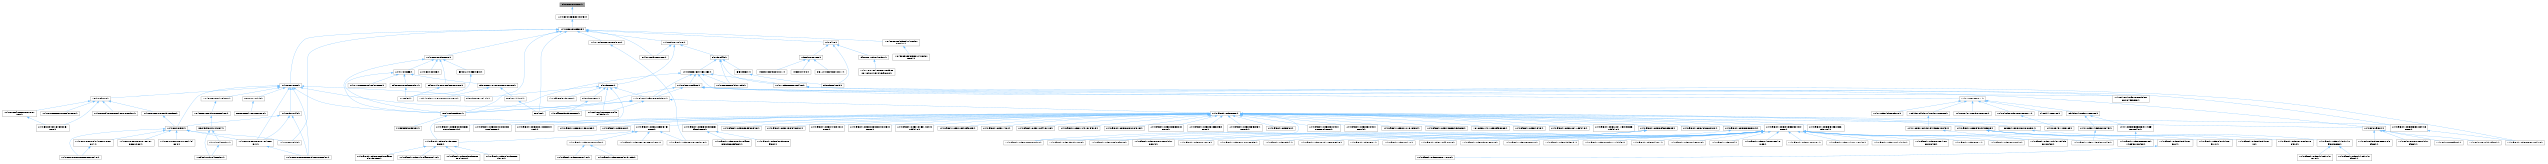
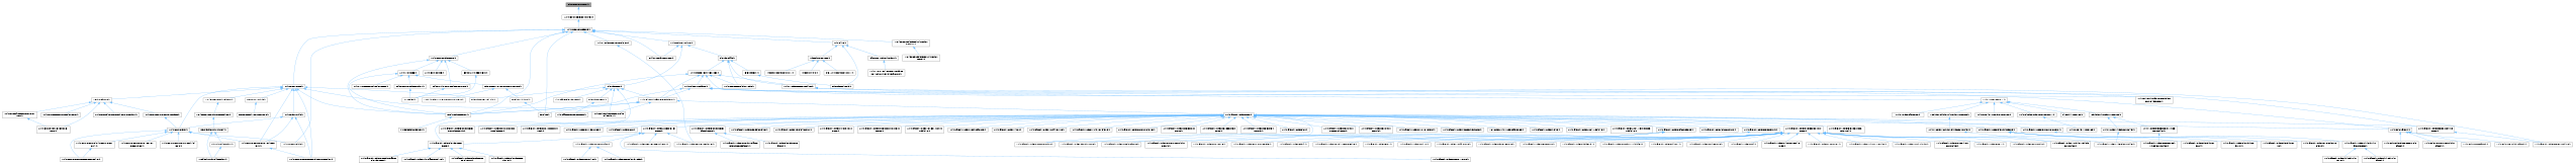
  digraph {
    node [color=grey40 fillcolor=white fontname=Helvetica fontsize=10 shape=box style=filled]
    edge [color=steelblue1 dir=back fontname=Helvetica fontsize=10 labelfontname=Helvetica labelfontsize=10 style=solid]
    n1 [color=gray40 fillcolor=grey60 fontcolor=black height=0.2 label="ChangeTransactor.h" width=0.4]
    n2 [height=0.2 label="IAnimationDataController.h" width=0.4]
    n3 [height=0.2 label="AnimSequenceBase.h" width=0.4]
    n4 [height=0.2 label="AnimCompositeBase.h" width=0.4]
    n5 [height=0.2 label="Engine.h" width=0.4]
    n6 [height=0.2 label="EngineSharedPCH.h" width=0.4]
    n7 [height=0.2 label="AnimNode_SequencePlayer.h" width=0.4]
    n8 [height=0.2 label="AnimSequence.h" width=0.4]
    n9 [height=0.2 label="AnimStreamable.h" width=0.4]
    n10 [height=0.2 label="AnimationRuntime.h" width=0.4]
    n11 [height=0.2 label="BuiltInAttributeTypes.h" width=0.4]
    n12 [height=0.2 label="ITimeline.h" width=0.4]
    n13 [height=0.2 label="MovieSceneSkeletalAnimation\lSection.h" width=0.4]
    n14 [height=0.2 label="AnimComposite.h" width=0.4]
    n15 [height=0.2 label="AnimMontage.h" width=0.4]
    n16 [height=0.2 label="EditorAnimCompositeSegment.h" width=0.4]
    n17 [height=0.2 label="EditorAnimSegment.h" width=0.4]
    n18 [height=0.2 label="UnrealEdSharedPCH.h" width=0.4]
    n19 [height=0.2 label="AnimGraphNode_SequencePlayer.h" width=0.4]
    n20 [height=0.2 label="AnimBlueprintPostCompile\lValidation.h" width=0.4]
    n21 [height=0.2 label="AnimCompress.h" width=0.4]
    n22 [height=0.2 label="AnimCompress_RemoveLinear\lKeys.h" width=0.4]
    n23 [height=0.2 label="AnimCompress_PerTrackCompression.h" width=0.4]
    n24 [height=0.2 label="MeshRefPose.h" width=0.4]
    n25 [height=0.2 label="AnimationUtils.h" width=0.4]
    n26 [height=0.2 label="BlendSpaceAnalysis.h" width=0.4]
    n27 [height=0.2 label="MovieSceneToolHelpers.h" width=0.4]
    n28 [height=0.2 label="PersonaModule.h" width=0.4]
    n29 [height=0.2 label="BlendProfile.h" width=0.4]
    n30 [height=0.2 label="BlendSpace.h" width=0.4]
    n31 [height=0.2 label="BlendStackTrait.h" width=0.4]
    n32 [height=0.2 label="IGroupSynchronization.h" width=0.4]
    n33 [height=0.2 label="InjectionRequest.h" width=0.4]
    n34 [height=0.2 label="MovieSceneSkeletalAnimation\lTrack.h" width=0.4]
    n35 [height=0.2 label="AnimMontageEvaluationState.h" width=0.4]
    n36 [height=0.2 label="CharacterMovementComponent.h" width=0.4]
    n37 [height=0.2 label="EditorCompositeSection.h" width=0.4]
    n38 [height=0.2 label="UnrealEd.h" width=0.4]
    n39 [height=0.2 label="ArchVisCharMovementComponent.h" width=0.4]
    n40 [height=0.2 label="EngineMinimal.h" width=0.4]
    n41 [height=0.2 label="AnimCompress_BitwiseCompress\lOnly.h" width=0.4]
    n42 [height=0.2 label="AnimCompress_LeastDestructive.h" width=0.4]
    n43 [height=0.2 label="AnimCompress_RemoveEvery\lSecondKey.h" width=0.4]
    n44 [height=0.2 label="AnimCompress_RemoveTrivial\lKeys.h" width=0.4]
    n45 [height=0.2 label="AnimBoneCompressionCodec.h" width=0.4]
    n46 [height=0.2 label="AnimBoneDecompressionData.h" width=0.4]
    n47 [height=0.2 label="AnimEncoding_ConstantKey\lLerp.h" width=0.4]
    n48 [height=0.2 label="AnimEncoding_VariableKey\lLerp.h" width=0.4]
    n49 [height=0.2 label="AnimEncoding_PerTrackCompression.h" width=0.4]
    n50 [height=0.2 label="MovieSceneToolsUserSettings.h" width=0.4]
    n51 [height=0.2 label="PersonaToolMenuContext.h" width=0.4]
    n52 [height=0.2 label="TrackEditorThumbnail.h" width=0.4]
    n53 [height=0.2 label="MediaThumbnailSection.h" width=0.4]
    n54 [height=0.2 label="ThumbnailSection.h" width=0.4]
    n55 [height=0.2 label="AnimNode_StateMachine.h" width=0.4]
    n56 [height=0.2 label="AnimStateMachineTypes.h" width=0.4]
    n57 [height=0.2 label="AnimStateTransitionNode.h" width=0.4]
    n58 [height=0.2 label="IBlendStack.h" width=0.4]
    n59 [height=0.2 label="AnimBlueprintGeneratedClass.h" width=0.4]
    n60 [height=0.2 label="AnimGraphNode_BlendSpace\lBase.h" width=0.4]
    n61 [height=0.2 label="AimOffsetBlendSpace.h" width=0.4]
    n62 [height=0.2 label="BlendSpace1D.h" width=0.4]
    n63 [height=0.2 label="AnimGraphNode_StateMachine.h" width=0.4]
    n64 [height=0.2 label="AnimGraphNode_StateMachine\lBase.h" width=0.4]
    n65 [height=0.2 label="AnimClassInterface.h" width=0.4]
    n66 [height=0.2 label="IAnimBlueprintGeneratedClass\lCompiledData.h" width=0.4]
    n67 [height=0.2 label="AnimGraphNode_Base.h" width=0.4]
    n68 [height=0.2 label="AnimationGraph.h" width=0.4]
    n69 [height=0.2 label="AnimInstanceProxy.h" width=0.4]
    n70 [height=0.2 label="AnimGraphNodeAlphaOptions.h" width=0.4]
    n71 [height=0.2 label="AnimGraphNodeBinding.h" width=0.4]
    n72 [height=0.2 label="AnimGraphNode_ApplyAdditive.h" width=0.4]
    n73 [height=0.2 label="AnimGraphNode_ApplyMeshSpace\lAdditive.h" width=0.4]
    n74 [height=0.2 label="AnimGraphNode_AssetPlayer\lBase.h" width=0.4]
    n75 [height=0.2 label="AnimGraphNode_BlendBoneBy\lChannel.h" width=0.4]
    n76 [height=0.2 label="AnimGraphNode_BlendListBase.h" width=0.4]
    n77 [height=0.2 label="AnimGraphNode_BlendSpace\lGraphBase.h" width=0.4]
    n78 [height=0.2 label="AnimGraphNode_BlendSpace\lSampleResult.h" width=0.4]
    n79 [height=0.2 label="AnimGraphNode_ComponentTo\lLocalSpace.h" width=0.4]
    n80 [height=0.2 label="AnimGraphNode_CopyPoseFrom\lMesh.h" width=0.4]
    n81 [height=0.2 label="AnimGraphNode_CurveSource.h" width=0.4]
-   n82 [height=0.2 label="PoseDriver_CustomProperty.h" width=0.4]
+   n82 [height=0.2 label="AnimGraphNode_CustomProperty.h" width=0.4]
    n83 [height=0.2 label="AnimGraphNode_DeadBlending.h" width=0.4]
    n84 [height=0.2 label="AnimGraphNode_Inertialization.h" width=0.4]
    n85 [height=0.2 label="AnimGraphNode_LinkedInput\lPose.h" width=0.4]
    n86 [height=0.2 label="AnimGraphNode_LocalToComponent\lSpace.h" width=0.4]
    n87 [height=0.2 label="AnimGraphNode_MakeDynamic\lAdditive.h" width=0.4]
    n88 [height=0.2 label="AnimGraphNode_MeshRefPose.h" width=0.4]
    n89 [height=0.2 label="AnimGraphNode_Mirror.h" width=0.4]
    n90 [height=0.2 label="AnimGraphNode_ModifyCurve.h" width=0.4]
    n91 [height=0.2 label="AnimGraphNode_MultiWayBlend.h" width=0.4]
    n92 [height=0.2 label="AnimGraphNode_PoseSnapshot.h" width=0.4]
    n93 [height=0.2 label="AnimGraphNode_RandomPlayer.h" width=0.4]
    n94 [height=0.2 label="AnimGraphNode_RefPoseBase.h" width=0.4]
    n95 [height=0.2 label="AnimGraphNode_Root.h" width=0.4]
    n96 [height=0.2 label="AnimGraphNode_RotateRoot\lBone.h" width=0.4]
    n97 [height=0.2 label="AnimGraphNode_SaveCached\lPose.h" width=0.4]
    n98 [height=0.2 label="AnimGraphNode_ScaleChain\lLength.h" width=0.4]
    n99 [height=0.2 label="AnimGraphNode_SkeletalControl\lBase.h" width=0.4]
    n100 [height=0.2 label="AnimGraphNode_Slot.h" width=0.4]
    n101 [height=0.2 label="AnimGraphNode_StateResult.h" width=0.4]
    n102 [height=0.2 label="AnimGraphNode_Transition\lPoseEvaluator.h" width=0.4]
    n103 [height=0.2 label="AnimGraphNode_Transition\lResult.h" width=0.4]
    n104 [height=0.2 label="AnimGraphNode_TwoWayBlend.h" width=0.4]
    n105 [height=0.2 label="AnimGraphNode_UseCachedPose.h" width=0.4]
    n106 [height=0.2 label="K2Node_AnimNodeReference.h" width=0.4]
    n107 [height=0.2 label="AnimGraphNode_PoseByName.h" width=0.4]
    n108 [height=0.2 label="AnimGraphNode_PoseHandler.h" width=0.4]
    n109 [height=0.2 label="AnimGraphNode_SequenceEvaluator.h" width=0.4]
    n110 [height=0.2 label="AnimGraphNode_BlendListBy\lBool.h" width=0.4]
    n111 [height=0.2 label="AnimGraphNode_BlendListBy\lEnum.h" width=0.4]
    n112 [height=0.2 label="AnimGraphNode_BlendListBy\lInt.h" width=0.4]
    n113 [height=0.2 label="AnimGraphNode_LayeredBone\lBlend.h" width=0.4]
    n114 [height=0.2 label="AnimGraphNode_BlendSpace\lGraph.h" width=0.4]
    n115 [height=0.2 label="AnimGraphNode_RotationOffset\lBlendSpaceGraph.h" width=0.4]
    n116 [height=0.2 label="AnimGraphNode_LinkedAnim\lGraphBase.h" width=0.4]
    n117 [height=0.2 label="AnimGraphNode_IdentityPose.h" width=0.4]
    n118 [height=0.2 label="AnimGraphNode_LocalRefPose.h" width=0.4]
    n119 [height=0.2 label="AnimGraphNode_AnimDynamics.h" width=0.4]
    n120 [height=0.2 label="AnimGraphNode_ApplyLimits.h" width=0.4]
    n121 [height=0.2 label="AnimGraphNode_BoneDriven\lController.h" width=0.4]
    n122 [height=0.2 label="AnimGraphNode_CCDIK.h" width=0.4]
    n123 [height=0.2 label="AnimGraphNode_Constraint.h" width=0.4]
    n124 [height=0.2 label="AnimGraphNode_CopyBone.h" width=0.4]
    n125 [height=0.2 label="AnimGraphNode_CopyBoneDelta.h" width=0.4]
    n126 [height=0.2 label="AnimGraphNode_Fabrik.h" width=0.4]
    n127 [height=0.2 label="AnimGraphNode_HandIKRetargeting.h" width=0.4]
    n128 [height=0.2 label="AnimGraphNode_LegIK.h" width=0.4]
    n129 [height=0.2 label="AnimGraphNode_LookAt.h" width=0.4]
    n130 [height=0.2 label="AnimGraphNode_ModifyBone.h" width=0.4]
    n131 [height=0.2 label="AnimGraphNode_ModularVehicle\lController.h" width=0.4]
    n132 [height=0.2 label="AnimGraphNode_ObserveBone.h" width=0.4]
    n133 [height=0.2 label="AnimGraphNode_ResetRoot.h" width=0.4]
    n134 [height=0.2 label="AnimGraphNode_RigidBody.h" width=0.4]
    n135 [height=0.2 label="AnimGraphNode_RotationMultiplier.h" width=0.4]
    n136 [height=0.2 label="AnimGraphNode_SplineIK.h" width=0.4]
    n137 [height=0.2 label="AnimGraphNode_SpringBone.h" width=0.4]
    n138 [height=0.2 label="AnimGraphNode_StageCoach\lWheelController.h" width=0.4]
    n139 [height=0.2 label="AnimGraphNode_Trail.h" width=0.4]
    n140 [height=0.2 label="AnimGraphNode_TwistCorrective\lNode.h" width=0.4]
    n141 [height=0.2 label="AnimGraphNode_TwoBoneIK.h" width=0.4]
    n142 [height=0.2 label="AnimGraphNode_WheelController.h" width=0.4]
    n143 [height=0.2 label="AnimGraphNode_CustomTransition\lResult.h" width=0.4]
    n144 [height=0.2 label="AnimationBlendSpaceSample\lGraph.h" width=0.4]
    n145 [height=0.2 label="AnimationCustomTransition\lGraph.h" width=0.4]
    n146 [height=0.2 label="AnimationStateGraph.h" width=0.4]
    n147 [height=0.2 label="AnimationTransitionGraph.h" width=0.4]
    n148 [height=0.2 label="AnimGraphNode_AimOffsetLookAt.h" width=0.4]
    n149 [height=0.2 label="AnimGraphNode_BlendSpace\lEvaluator.h" width=0.4]
    n150 [height=0.2 label="AnimGraphNode_BlendSpace\lPlayer.h" width=0.4]
    n151 [height=0.2 label="AnimGraphNode_RotationOffset\lBlendSpace.h" width=0.4]
    n152 [height=0.2 label="AnimGraphNode_PoseBlendNode.h" width=0.4]
    n153 [height=0.2 label="AnimGraphNode_PoseDriver.h" width=0.4]
    n154 [height=0.2 label="AnimGraphNode_LinkedAnim\lGraph.h" width=0.4]
    n155 [height=0.2 label="AnimGraphNode_LinkedAnim\lLayer.h" width=0.4]
-   n156 [height=0.2 label="AnimNodeAlphaOptions.h" width=0.4]
+   n156 [height=0.2 label="AnimNodeReference.h" width=0.4]
    n157 [height=0.2 label="AnimPreviewAttacheInstance.h" width=0.4]
    n158 [height=0.2 label="AnimSingleNodeInstanceProxy.h" width=0.4]
    n159 [height=0.2 label="LiveLinkInstance.h" width=0.4]
    n160 [height=0.2 label="ModularVehicleAnimationInstance.h" width=0.4]
    n161 [height=0.2 label="VehicleAnimationInstance.h" width=0.4]
    n162 [height=0.2 label="AnimPreviewInstance.h" width=0.4]
    n163 [height=0.2 label="AnimNode_ModularVehicleController.h" width=0.4]
    n164 [height=0.2 label="AnimNode_StageCoachWheel\lController.h" width=0.4]
    n165 [height=0.2 label="AnimNode_WheelController.h" width=0.4]
    n166 [height=0.2 label="AimOffsetBlendSpace1D.h" width=0.4]
    n167 [height=0.2 label="AnimNextNativeDataInterface\l_SynchronizeUsingGroups.h" width=0.4]
    n168 [height=0.2 label="InjectionCallbackProxy.h" width=0.4]
    n169 [height=0.2 label="InjectionUtils.h" width=0.4]
    n170 [height=0.2 label="PlayAnimCallbackProxy.h" width=0.4]
    n1 -> n2
    n2 -> n3
    n3 -> n4
    n3 -> n5
    n3 -> n6
    n3 -> n7
    n3 -> n8
    n3 -> n9
    n3 -> n10
    n3 -> n11
    n3 -> n12
    n3 -> n13
    n4 -> n6
    n4 -> n14
    n4 -> n15
    n4 -> n16
    n4 -> n17
    n6 -> n18
    n7 -> n19
    n8 -> n6
    n8 -> n20
    n8 -> n21
    n8 -> n22
    n8 -> n23
    n8 -> n24
    n8 -> n25
    n8 -> n26
    n8 -> n27
    n8 -> n28
    n10 -> n11
    n10 -> n29
    n10 -> n30
    n12 -> n31
    n12 -> n32
    n12 -> n33
    n13 -> n34
    n15 -> n6
    n15 -> n35
    n15 -> n36
    n15 -> n37
    n16 -> n38
    n17 -> n38
    n21 -> n9
    n21 -> n22
    n21 -> n41
    n21 -> n42
    n21 -> n43
    n21 -> n44
    n22 -> n23
    n24 -> n45
    n24 -> n46
    n24 -> n47
    n24 -> n48
    n24 -> n49
    n25 -> n21
    n25 -> n22
    n25 -> n23
    n27 -> n50
    n28 -> n51
    n29 -> n55
    n29 -> n56
    n29 -> n57
    n29 -> n58
    n30 -> n20
    n30 -> n26
    n30 -> n59
    n30 -> n60
    n30 -> n61
    n30 -> n62
    n32 -> n167
    n33 -> n168
    n33 -> n169
    n33 -> n170
    n36 -> n39
    n36 -> n40
    n37 -> n38
    n40 -> n5
    n41 -> n42
    n45 -> n21
    n47 -> n48
    n50 -> n52
    n52 -> n53
    n52 -> n54
    n54 -> n53
    n55 -> n63
    n55 -> n64
    n56 -> n6
    n56 -> n55
    n56 -> n57
    n56 -> n59
    n56 -> n65
    n56 -> n66
    n58 -> n31
    n59 -> n5
    n59 -> n6
    n59 -> n20
    n59 -> n67
    n60 -> n148
    n60 -> n149
    n60 -> n150
    n60 -> n151
    n62 -> n166
    n64 -> n63
    n65 -> n6
    n65 -> n59
    n65 -> n66
    n65 -> n68
    n65 -> n69
    n67 -> n64
    n67 -> n68
    n67 -> n70
    n67 -> n71
    n67 -> n72
    n67 -> n73
    n67 -> n74
    n67 -> n75
    n67 -> n76
    n67 -> n77
    n67 -> n78
    n67 -> n79
    n67 -> n80
    n67 -> n81
    n67 -> n82
    n67 -> n83
    n67 -> n84
    n67 -> n85
    n67 -> n86
    n67 -> n87
    n67 -> n88
    n67 -> n89
    n67 -> n90
    n67 -> n91
    n67 -> n92
    n67 -> n93
    n67 -> n94
    n67 -> n95
    n67 -> n96
    n67 -> n97
    n67 -> n98
    n67 -> n99
    n67 -> n100
    n67 -> n101
    n67 -> n102
    n67 -> n103
    n67 -> n104
    n67 -> n105
    n67 -> n106
    n68 -> n144
    n68 -> n145
    n68 -> n146
    n68 -> n147
    n69 -> n156
    n69 -> n157
    n69 -> n158
    n69 -> n159
    n69 -> n160
    n69 -> n161
    n74 -> n19
    n74 -> n60
-   n110 -> n107
+   n74 -> n107
    n74 -> n108
    n74 -> n109
    n76 -> n110
    n76 -> n111
    n76 -> n112
    n76 -> n113
    n77 -> n114
    n77 -> n115
    n82 -> n116
    n94 -> n92
    n94 -> n117
    n94 -> n118
    n99 -> n119
    n99 -> n120
    n99 -> n121
    n99 -> n122
    n99 -> n123
    n99 -> n124
    n99 -> n125
    n99 -> n126
    n99 -> n127
    n99 -> n128
    n99 -> n129
    n99 -> n130
    n99 -> n131
    n99 -> n132
    n99 -> n133
    n99 -> n134
    n99 -> n135
    n99 -> n136
    n99 -> n137
    n99 -> n138
    n99 -> n139
    n99 -> n140
    n99 -> n141
    n99 -> n142
    n101 -> n143
    n108 -> n152
    n108 -> n153
    n116 -> n154
    n116 -> n155
    n158 -> n162
    n160 -> n163
    n161 -> n164
    n161 -> n165
    n163 -> n131
    n164 -> n138
    n165 -> n142
  }
